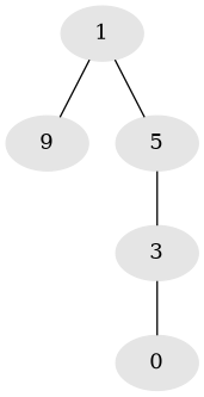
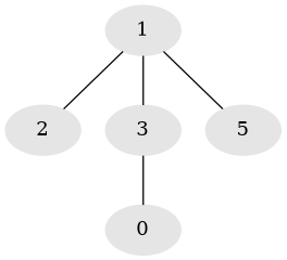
  graph {
    node [color=gray90 style=filled]
    1 [super="+9+12"]
-   2 [super="+7+8+10" label=9]
+   2 [super="+7+8+10"]
    3 [super="+6"]
    5 [super="+13+14"]
    n5 [label=0 super="+15+16+17"]
    1 -- 2
-   5 -- 3
+   1 -- 3
    1 -- 5
    3 -- n5
  }
